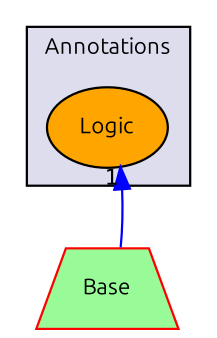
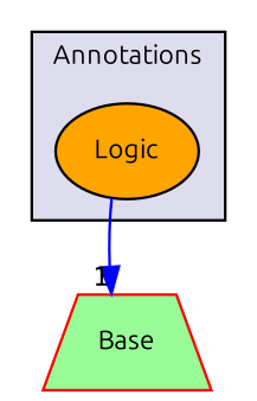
  digraph {
    compound=true
    fontname=Ubuntu
    node [fontname=Ubuntu fontsize=10 style=filled]
    n1 [fillcolor=orange label=Logic pencolor=black shape=ellipse]
    n2 [color=red label=Base shape=trapezium fillcolor=palegreen]
    subgraph cluster_1 {
      bgcolor="#ddddee"
      fontsize=10
      label=Annotations
      pencolor=black
      n1
    }
-   n2 -> n1 [headlabel=1 labeldistance=1.5 labelfontname=Helvetica labelfontsize=10 color=blue fontname=Ubuntu]
+   n1 -> n2 [headlabel=1 labeldistance=1.5 labelfontname=Helvetica labelfontsize=10 color=blue fontname=Ubuntu]
  }
